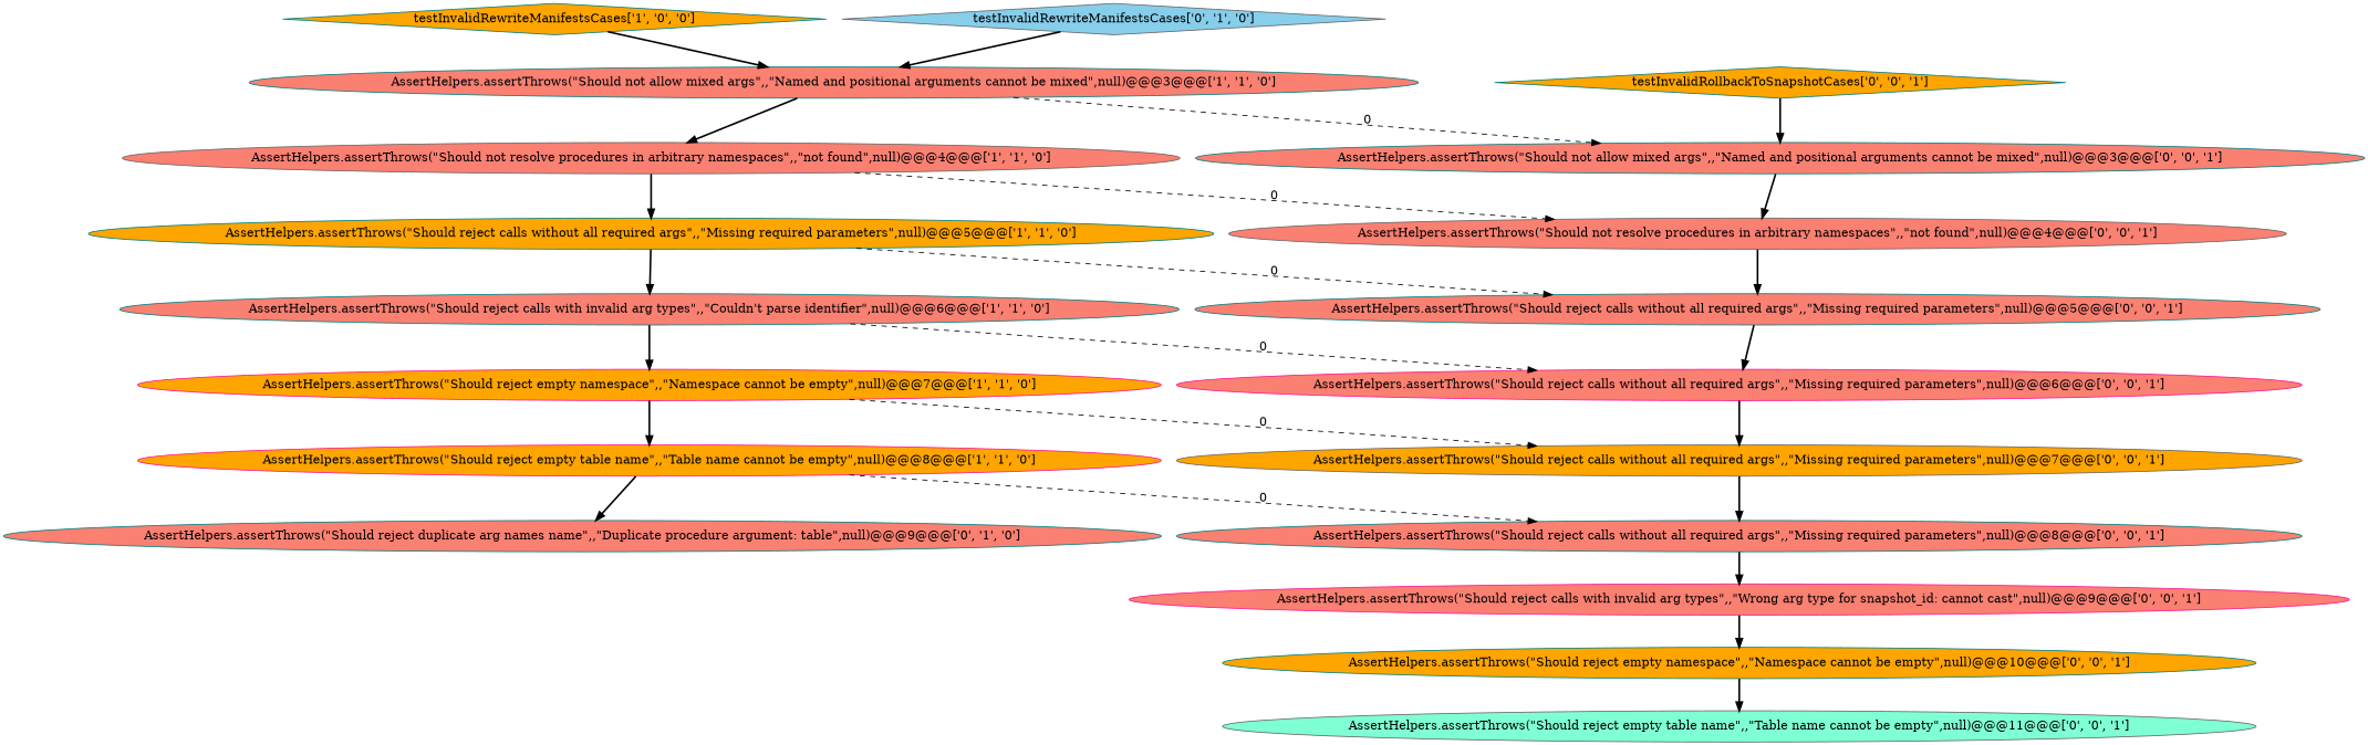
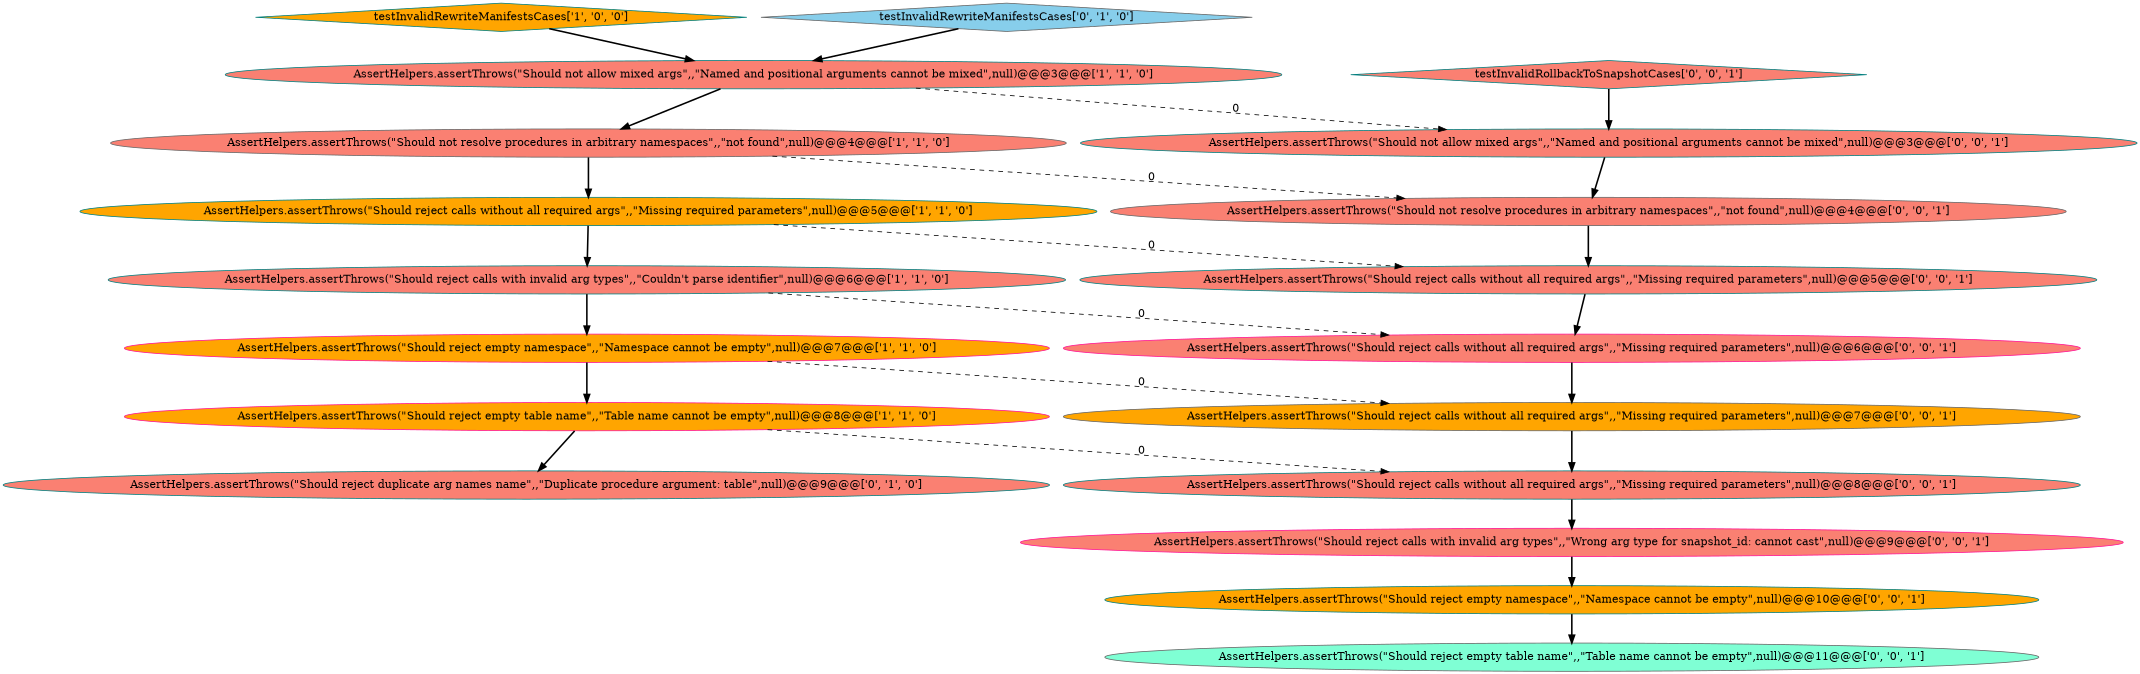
  digraph {
    node [fillcolor=salmon shape=ellipse style=filled color=teal]
    edge [style=bold]
    n1 [fillcolor=orange label="testInvalidRewriteManifestsCases['1', '0', '0']" shape=diamond]
    n2 [label="AssertHelpers.assertThrows(\"Should not allow mixed args\",,\"Named and positional arguments cannot be mixed\",null)@@@3@@@['1', '1', '0']"]
    n3 [fillcolor=orange label="AssertHelpers.assertThrows(\"Should reject empty namespace\",,\"Namespace cannot be empty\",null)@@@10@@@['0', '0', '1']"]
    n4 [fillcolor=aquamarine label="AssertHelpers.assertThrows(\"Should reject empty table name\",,\"Table name cannot be empty\",null)@@@11@@@['0', '0', '1']" color=gray40]
    n5 [label="AssertHelpers.assertThrows(\"Should reject duplicate arg names name\",,\"Duplicate procedure argument: table\",null)@@@9@@@['0', '1', '0']"]
    n6 [label="AssertHelpers.assertThrows(\"Should reject calls with invalid arg types\",,\"Couldn't parse identifier\",null)@@@6@@@['1', '1', '0']"]
    n7 [fillcolor=orange label="AssertHelpers.assertThrows(\"Should reject empty namespace\",,\"Namespace cannot be empty\",null)@@@7@@@['1', '1', '0']" color=deeppink]
    n8 [label="AssertHelpers.assertThrows(\"Should reject calls without all required args\",,\"Missing required parameters\",null)@@@6@@@['0', '0', '1']" color=deeppink]
    n9 [label="AssertHelpers.assertThrows(\"Should not resolve procedures in arbitrary namespaces\",,\"not found\",null)@@@4@@@['1', '1', '0']" color=gray40]
    n10 [label="AssertHelpers.assertThrows(\"Should not resolve procedures in arbitrary namespaces\",,\"not found\",null)@@@4@@@['0', '0', '1']" color=gray40]
    n11 [fillcolor=orange label="AssertHelpers.assertThrows(\"Should reject calls without all required args\",,\"Missing required parameters\",null)@@@5@@@['1', '1', '0']"]
    n12 [fillcolor=skyblue label="testInvalidRewriteManifestsCases['0', '1', '0']" shape=diamond color=gray40]
-   n13 [fillcolor=orange label="testInvalidRollbackToSnapshotCases['0', '0', '1']" shape=diamond]
+   n13 [label="testInvalidRollbackToSnapshotCases['0', '0', '1']" shape=diamond]
    n14 [label="AssertHelpers.assertThrows(\"Should not allow mixed args\",,\"Named and positional arguments cannot be mixed\",null)@@@3@@@['0', '0', '1']"]
    n15 [label="AssertHelpers.assertThrows(\"Should reject calls without all required args\",,\"Missing required parameters\",null)@@@5@@@['0', '0', '1']"]
    n16 [fillcolor=orange label="AssertHelpers.assertThrows(\"Should reject calls without all required args\",,\"Missing required parameters\",null)@@@7@@@['0', '0', '1']" color=gray40]
    n17 [label="AssertHelpers.assertThrows(\"Should reject calls without all required args\",,\"Missing required parameters\",null)@@@8@@@['0', '0', '1']"]
    n18 [fillcolor=orange label="AssertHelpers.assertThrows(\"Should reject empty table name\",,\"Table name cannot be empty\",null)@@@8@@@['1', '1', '0']" color=deeppink]
    n19 [label="AssertHelpers.assertThrows(\"Should reject calls with invalid arg types\",,\"Wrong arg type for snapshot_id: cannot cast\",null)@@@9@@@['0', '0', '1']" color=deeppink]
    n1 -> n2
    n2 -> n9
    n2 -> n14 [label=0 style=dashed]
    n3 -> n4
    n6 -> n7
    n6 -> n8 [label=0 style=dashed]
    n7 -> n16 [label=0 style=dashed]
    n7 -> n18
    n8 -> n16
    n9 -> n10 [label=0 style=dashed]
    n9 -> n11
    n10 -> n15
    n11 -> n6
    n11 -> n15 [label=0 style=dashed]
    n12 -> n2
    n13 -> n14
    n14 -> n10
    n15 -> n8
    n16 -> n17
    n17 -> n19
    n18 -> n5
    n18 -> n17 [label=0 style=dashed]
    n19 -> n3
  }
